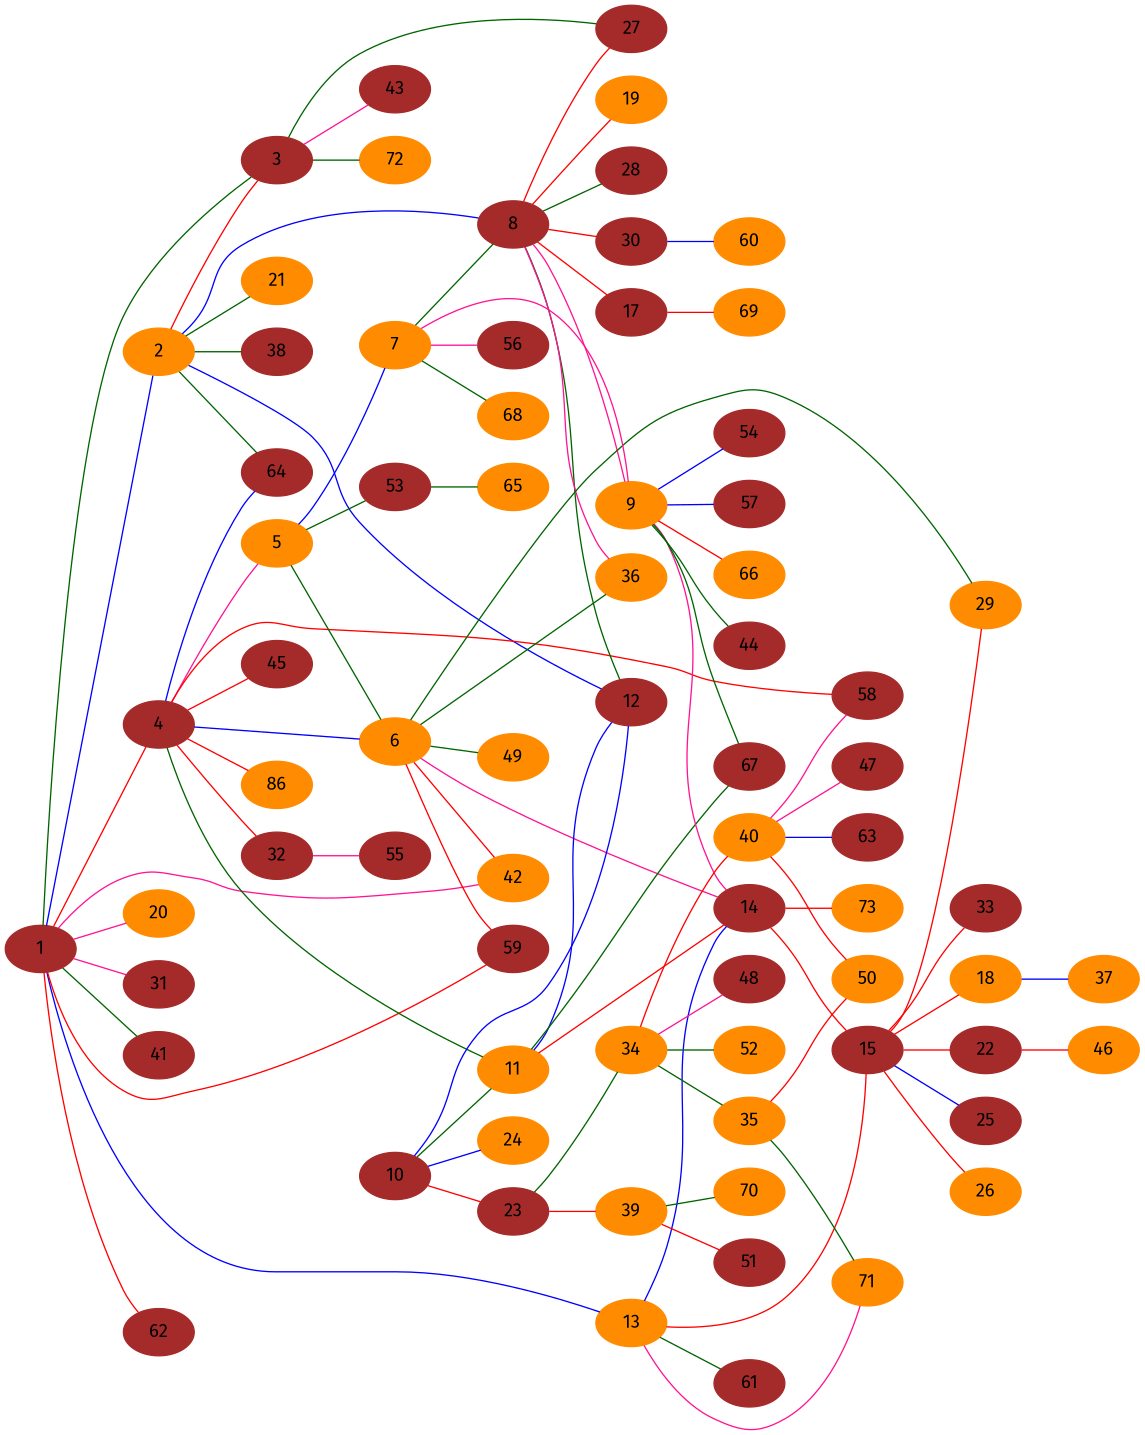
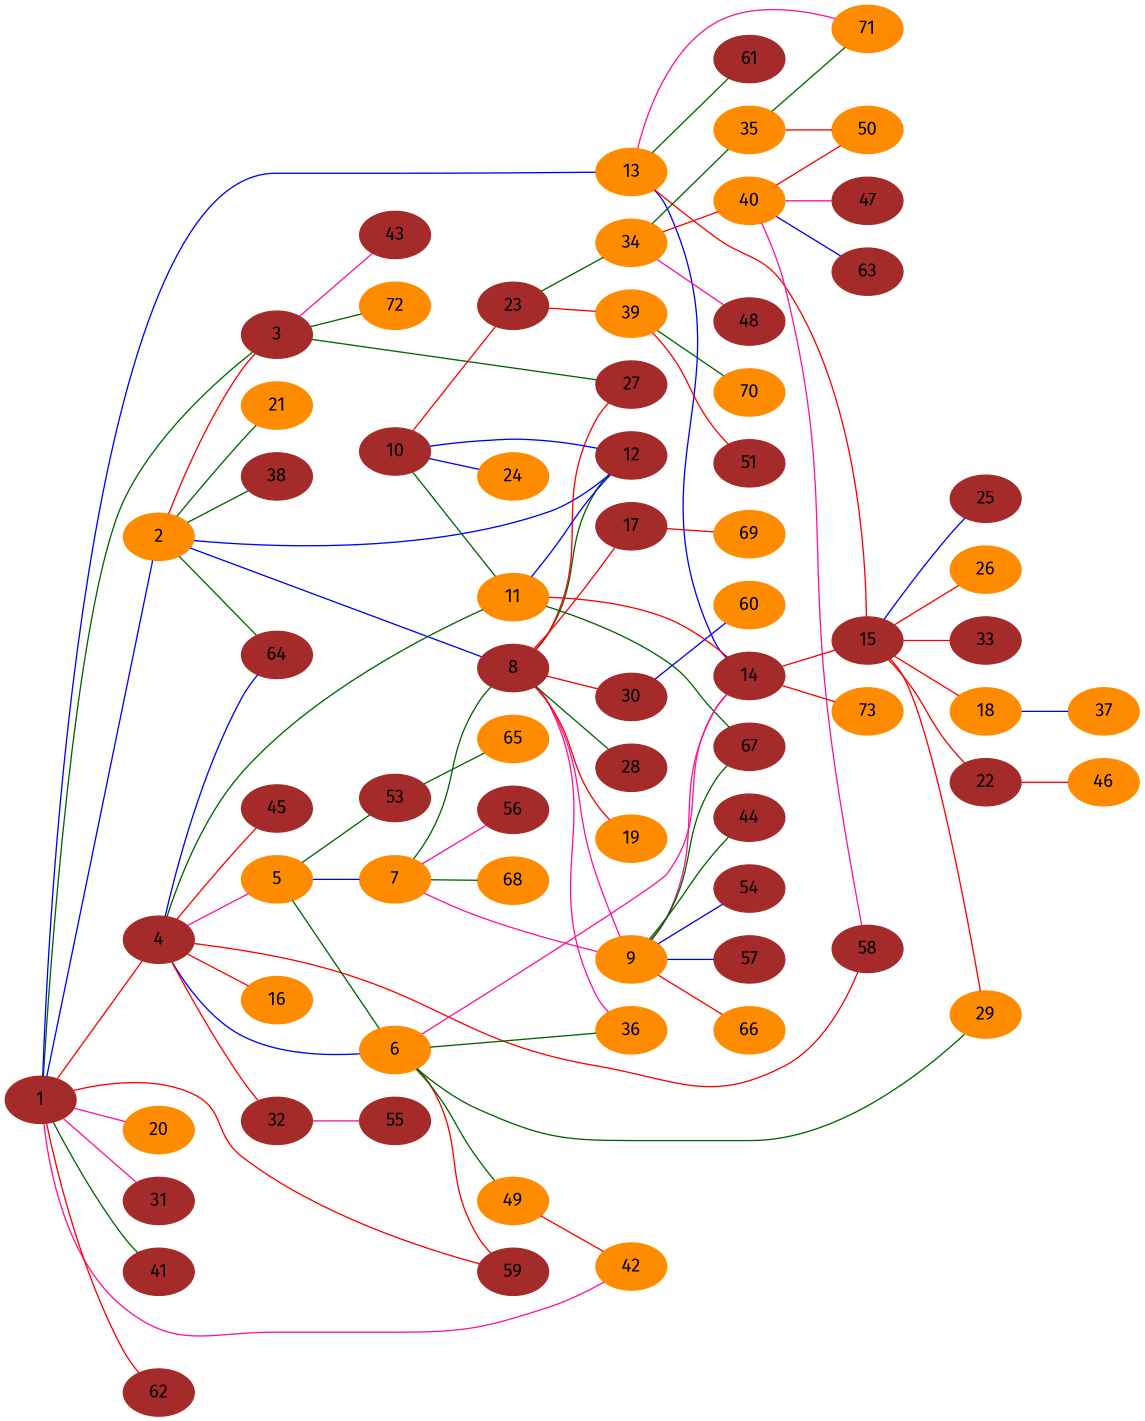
  graph {
    fontname="Fira Sans"
    rankdir=LR
    node [color=brown fontname="Fira Sans" style=filled]
    edge [color=red fontname="Fira Sans"]
    2 [color=darkorange]
    1
    3
    4
    13 [color=darkorange]
    20 [color=darkorange]
    31
    41
    42 [color=darkorange]
    59
    62
    8
    12
    21 [color=darkorange]
    38
    64
    27
    43
    72 [color=darkorange]
    5 [color=darkorange]
    6 [color=darkorange]
    11 [color=darkorange]
-   16 [color=darkorange label=86]
+   16 [color=darkorange]
    32
    45
    58
    14
    15
    61
    71 [color=darkorange]
    36 [color=darkorange]
    9 [color=darkorange]
    17
    19 [color=darkorange]
    28
    30
    53
    7 [color=darkorange]
    29 [color=darkorange]
    49 [color=darkorange]
    67
    55
    65 [color=darkorange]
    56
    68 [color=darkorange]
    73 [color=darkorange]
    44
    54
    57
    66 [color=darkorange]
    69 [color=darkorange]
    60 [color=darkorange]
    10
    23
    24 [color=darkorange]
    34 [color=darkorange]
    39 [color=darkorange]
    37 [color=darkorange]
    18 [color=darkorange]
    22
    25
    26 [color=darkorange]
    33
    46 [color=darkorange]
    35 [color=darkorange]
    40 [color=darkorange]
    48
-   52 [color=darkorange]
    51
    70 [color=darkorange]
    50 [color=darkorange]
    47
    63
    2 -- 3
    2 -- 8 [color=blue]
    2 -- 12 [color=blue]
    2 -- 21 [color=darkgreen]
    2 -- 38 [color=darkgreen]
    2 -- 64 [color=darkgreen]
    1 -- 2 [color=blue]
    1 -- 3 [color=darkgreen]
    1 -- 4
    1 -- 13 [color=blue]
    1 -- 20 [color=deeppink]
    1 -- 31 [color=deeppink]
    1 -- 41 [color=darkgreen]
    1 -- 42 [color=deeppink]
    1 -- 59
    1 -- 62
    3 -- 27 [color=darkgreen]
    3 -- 43 [color=deeppink]
    3 -- 72 [color=darkgreen]
    4 -- 64 [color=blue]
    4 -- 5 [color=deeppink]
    4 -- 6 [color=blue]
    4 -- 11 [color=darkgreen]
    4 -- 16
    4 -- 32
    4 -- 45
    4 -- 58
    13 -- 14 [color=blue]
    13 -- 15
    13 -- 61 [color=darkgreen]
    13 -- 71 [color=deeppink]
    8 -- 12 [color=darkgreen]
    8 -- 27
    8 -- 36 [color=deeppink]
    8 -- 9 [color=deeppink]
    8 -- 17
    8 -- 19
    8 -- 28 [color=darkgreen]
    8 -- 30
    5 -- 6 [color=darkgreen]
    5 -- 53 [color=darkgreen]
    5 -- 7 [color=blue]
-   6 -- 42
+   49 -- 42
    6 -- 59
    6 -- 14 [color=deeppink]
    6 -- 36 [color=darkgreen]
    6 -- 29 [color=darkgreen]
    6 -- 49 [color=darkgreen]
    11 -- 12 [color=blue]
    11 -- 14
    11 -- 67 [color=darkgreen]
    32 -- 55 [color=deeppink]
    14 -- 15
    14 -- 73
    15 -- 29
    15 -- 18
    15 -- 22
    15 -- 25 [color=blue]
    15 -- 26
    15 -- 33
    9 -- 14 [color=deeppink]
    9 -- 67 [color=darkgreen]
    9 -- 44 [color=darkgreen]
    9 -- 54 [color=blue]
    9 -- 57 [color=blue]
    9 -- 66
    17 -- 69
    30 -- 60 [color=blue]
    53 -- 65 [color=darkgreen]
    7 -- 8 [color=darkgreen]
    7 -- 9 [color=deeppink]
    7 -- 56 [color=deeppink]
    7 -- 68 [color=darkgreen]
    10 -- 12 [color=blue]
    10 -- 11 [color=darkgreen]
    10 -- 23
    10 -- 24 [color=blue]
    23 -- 34 [color=darkgreen]
    23 -- 39
    34 -- 35 [color=darkgreen]
    34 -- 40
    34 -- 48 [color=deeppink]
-   34 -- 52 [color=darkgreen]
    39 -- 51
    39 -- 70 [color=darkgreen]
    18 -- 37 [color=blue]
    22 -- 46
    35 -- 71 [color=darkgreen]
    35 -- 50
    40 -- 58 [color=deeppink]
    40 -- 50
    40 -- 47 [color=deeppink]
    40 -- 63 [color=blue]
  }
